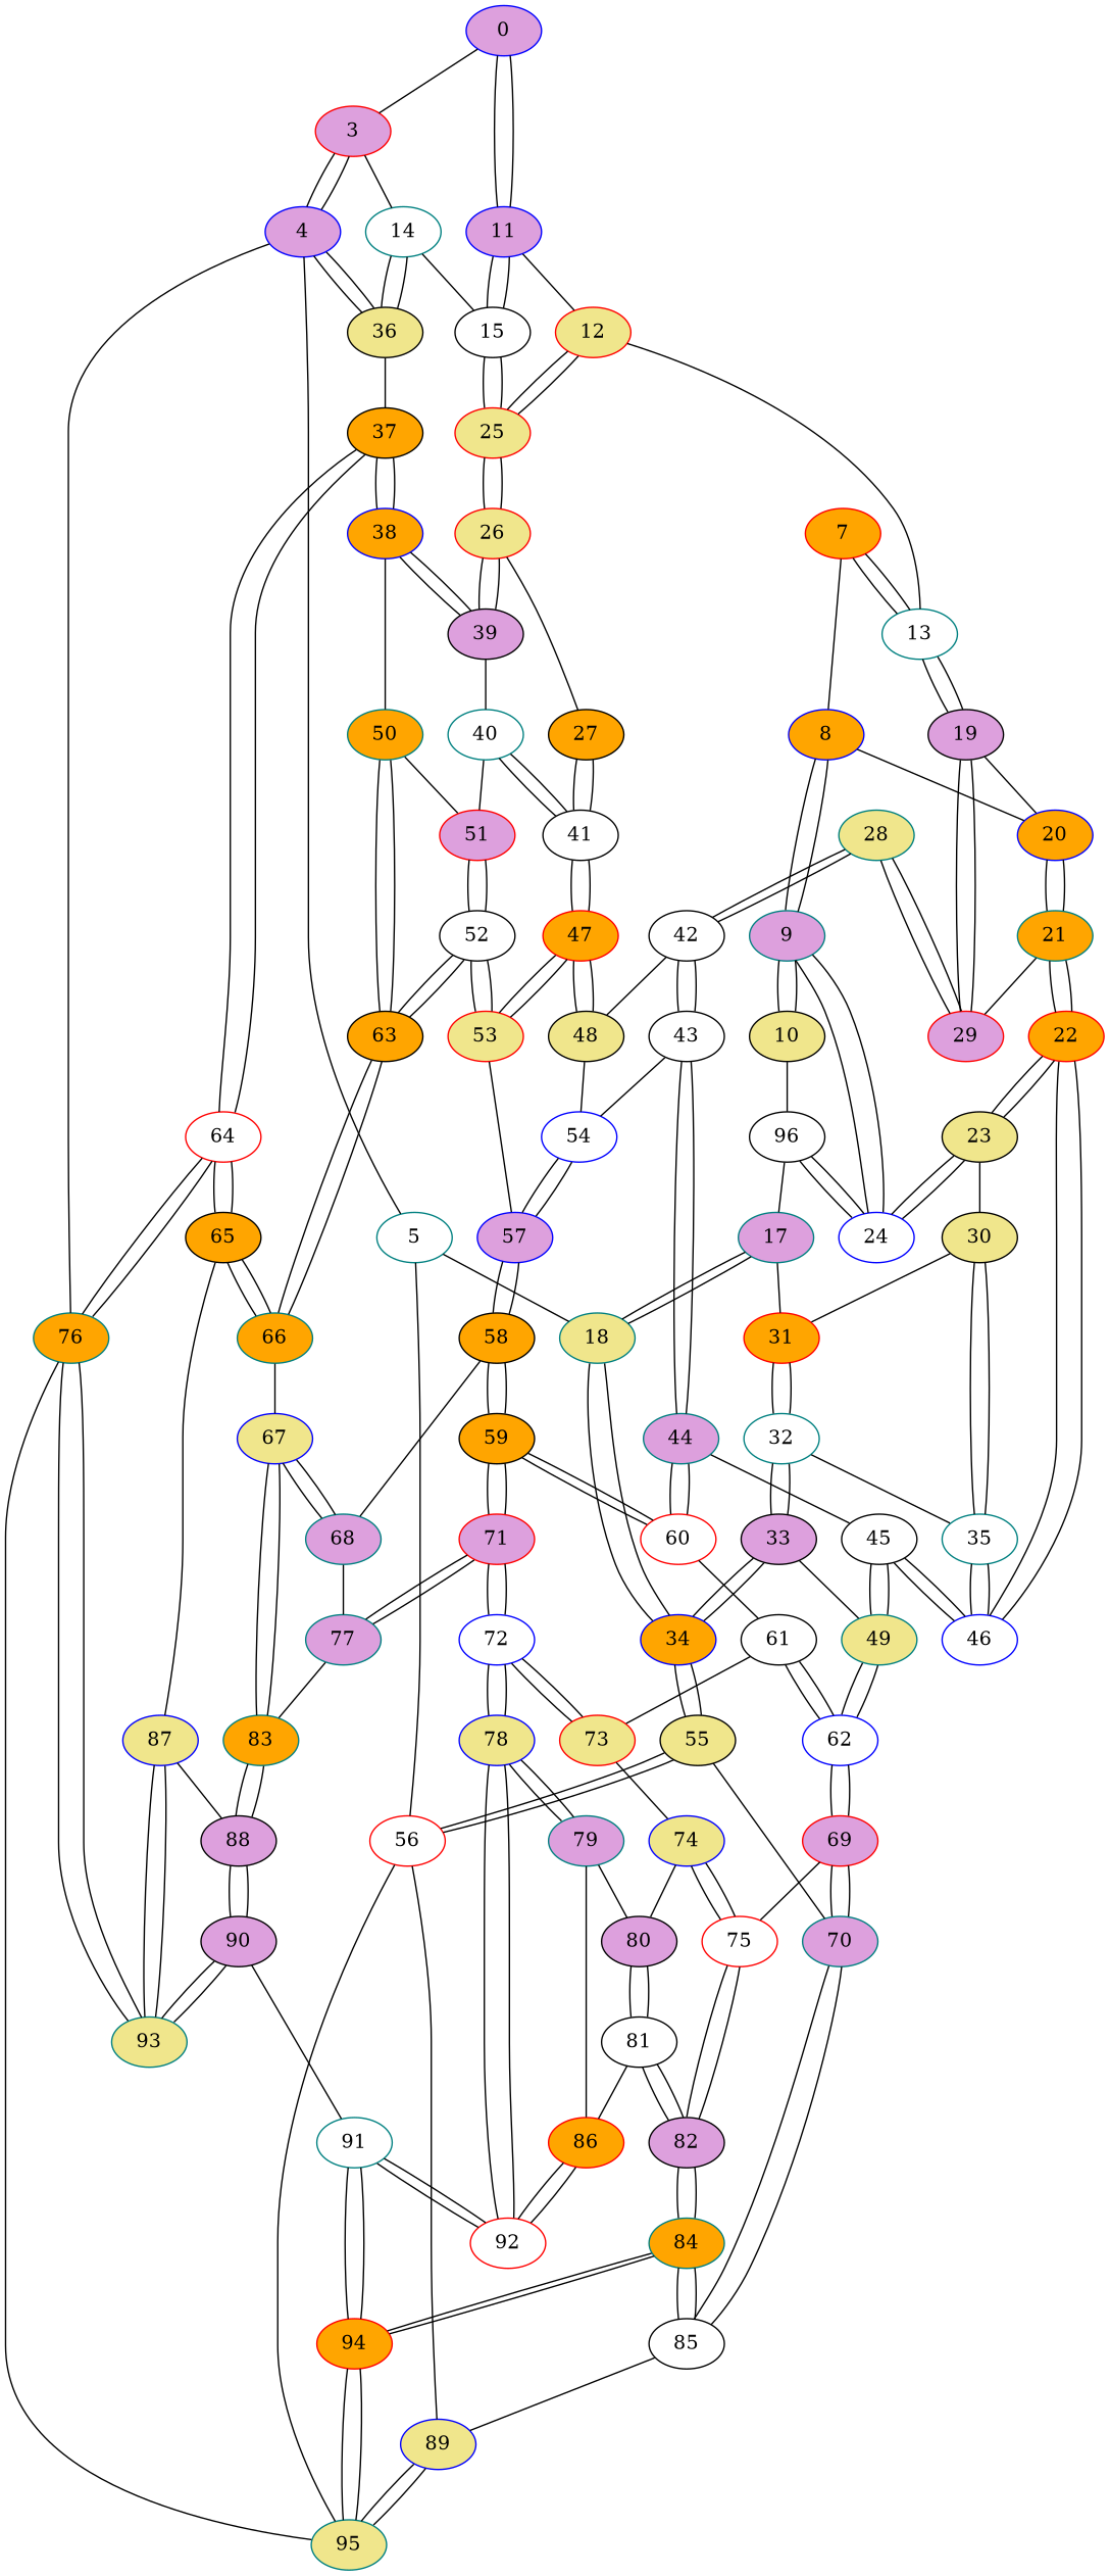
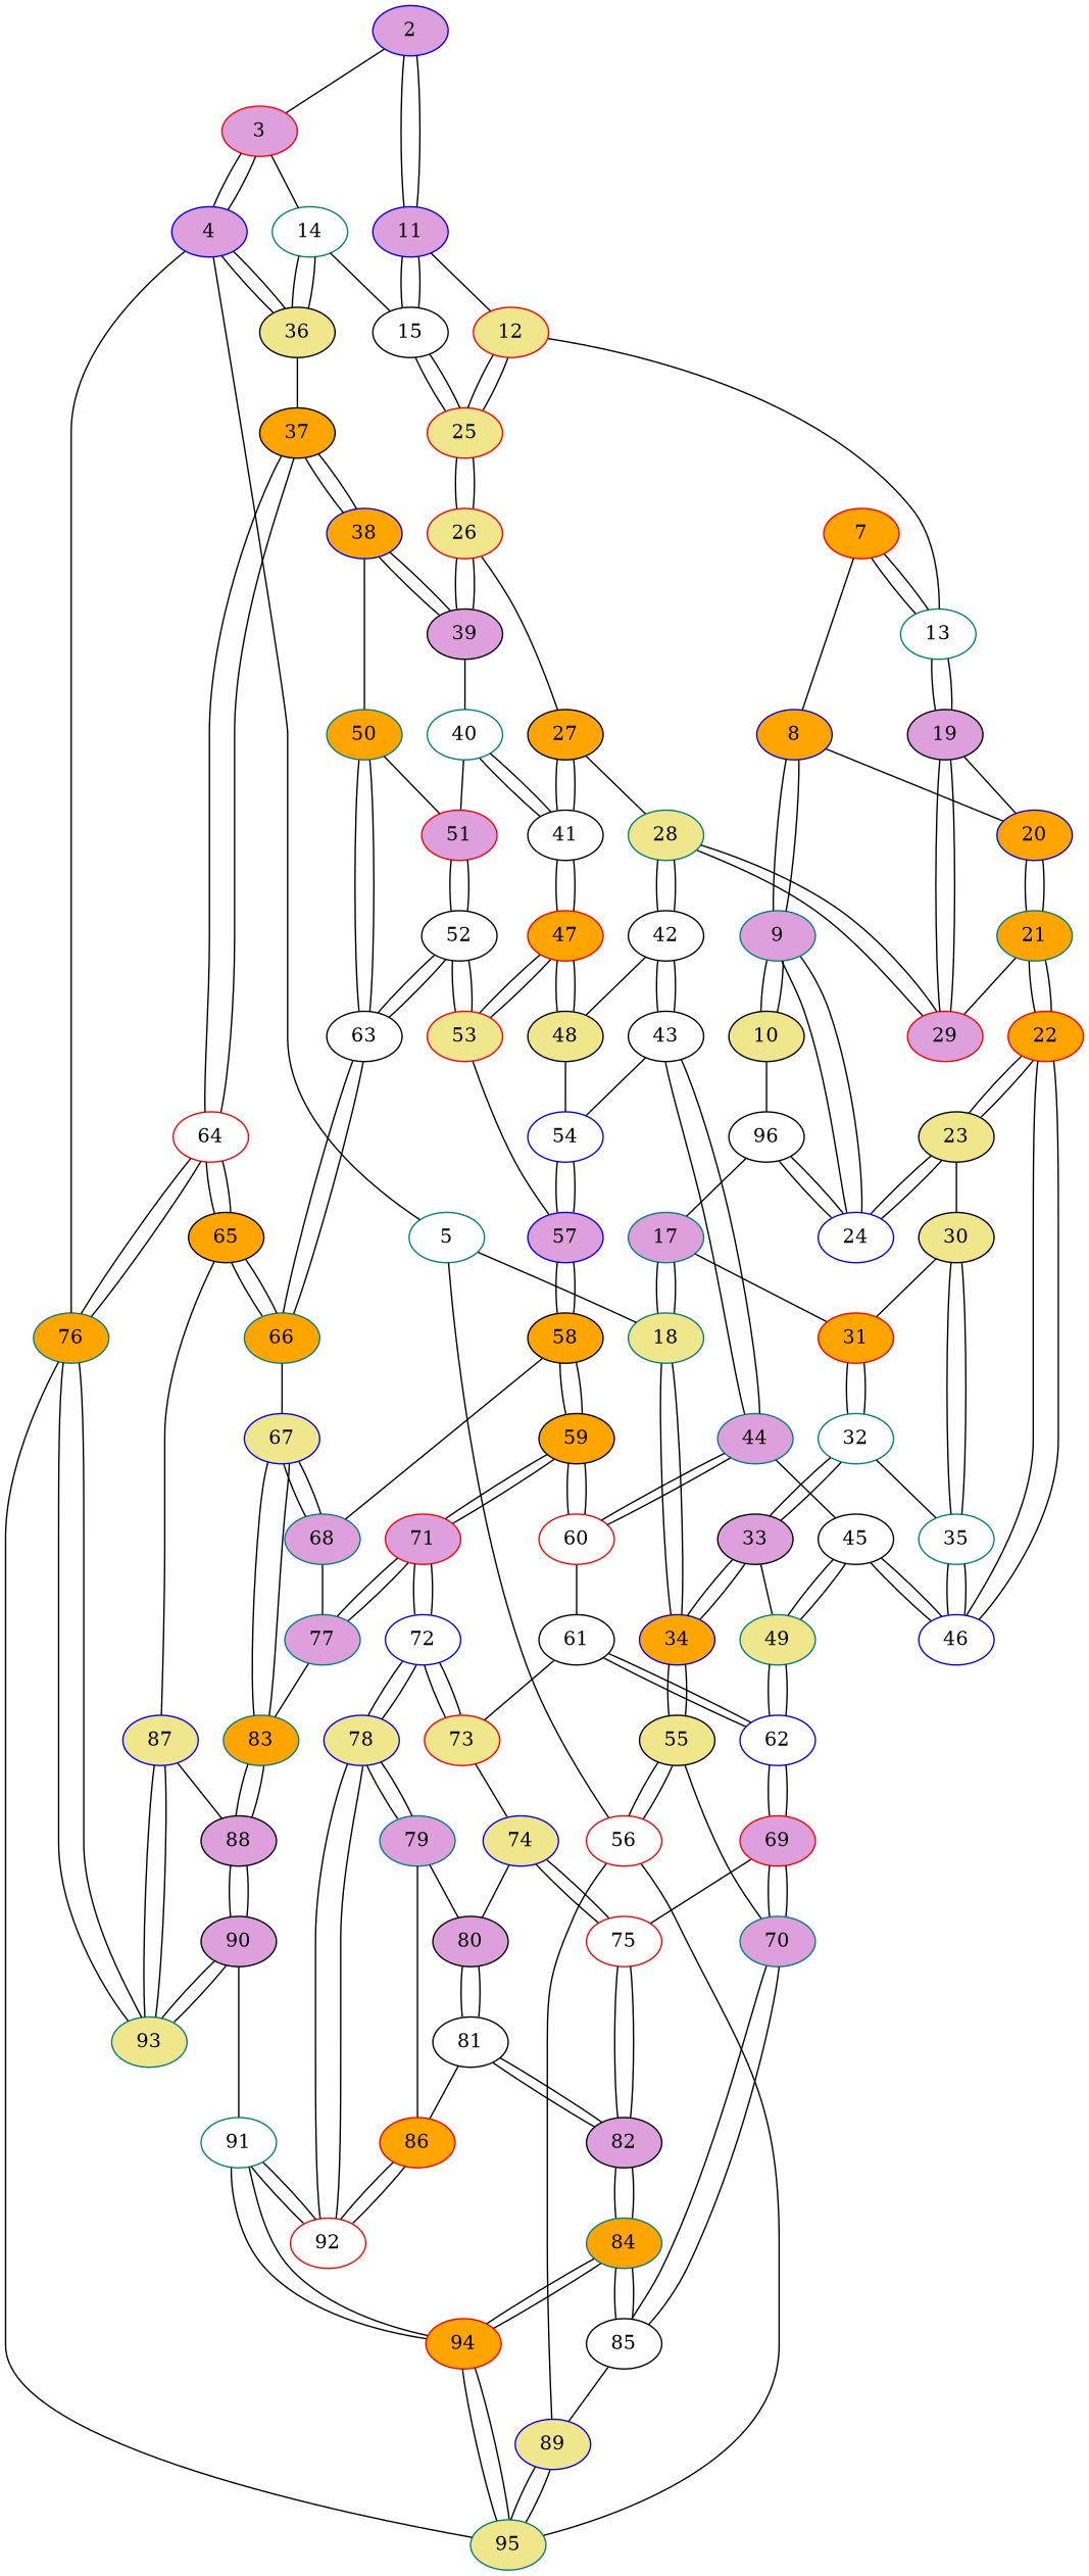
  graph {
    node [color=black fillcolor=white style=filled]
-   2 [color=blue fillcolor=plum label=0]
+   2 [color=blue fillcolor=plum]
    3 [color=red fillcolor=plum]
    11 [color=blue fillcolor=plum]
    7 [color=red fillcolor=orange]
    8 [color=blue fillcolor=orange]
    13 [color=teal]
    4 [color=blue fillcolor=plum]
    14 [color=teal]
    12 [color=red fillcolor=khaki]
    15
    5 [color=teal]
    36 [fillcolor=khaki]
    76 [color=teal fillcolor=orange]
    18 [color=teal fillcolor=khaki]
    56 [color=red]
    37 [fillcolor=orange]
    95 [color=teal fillcolor=khaki]
    93 [color=teal fillcolor=khaki]
    34 [color=blue fillcolor=orange]
    89 [color=blue fillcolor=khaki]
    10 [fillcolor=khaki]
    n22 [label=96]
    9 [color=teal fillcolor=plum]
    20 [color=blue fillcolor=orange]
    19 [fillcolor=plum]
    24 [color=blue]
    21 [color=teal fillcolor=orange]
    17 [color=teal fillcolor=plum]
    25 [color=red fillcolor=khaki]
    26 [color=red fillcolor=khaki]
    29 [color=red fillcolor=plum]
    31 [color=red fillcolor=orange]
    32 [color=teal]
    55 [fillcolor=khaki]
    22 [color=red fillcolor=orange]
    23 [fillcolor=khaki]
    46 [color=blue]
    30 [fillcolor=khaki]
    35 [color=teal]
    27 [fillcolor=orange]
    39 [fillcolor=plum]
    28 [color=teal fillcolor=khaki]
    41
    40 [color=teal]
    42
    47 [color=red fillcolor=orange]
    43
    48 [fillcolor=khaki]
    33 [fillcolor=plum]
    49 [color=teal fillcolor=khaki]
    62 [color=blue]
    70 [color=teal fillcolor=plum]
    38 [color=blue fillcolor=orange]
    64 [color=red]
    50 [color=teal fillcolor=orange]
    65 [fillcolor=orange]
    51 [color=red fillcolor=plum]
-   63 [fillcolor=orange]
+   63
    52
    53 [color=red fillcolor=khaki]
    44 [color=teal fillcolor=plum]
    54 [color=blue]
    45
    60 [color=red]
    57 [color=blue fillcolor=plum]
    61
    69 [color=red fillcolor=plum]
    66 [color=teal fillcolor=orange]
    58 [fillcolor=orange]
    85
    59 [fillcolor=orange]
    68 [color=teal fillcolor=plum]
    71 [color=red fillcolor=plum]
    77 [color=teal fillcolor=plum]
    72 [color=blue]
    73 [color=red fillcolor=khaki]
    74 [color=blue fillcolor=khaki]
    75 [color=red]
    67 [color=blue fillcolor=khaki]
    87 [color=blue fillcolor=khaki]
    88 [fillcolor=plum]
    83 [color=teal fillcolor=orange]
    82 [fillcolor=plum]
    78 [color=blue fillcolor=khaki]
    79 [color=teal fillcolor=plum]
    92 [color=red]
    80 [fillcolor=plum]
    81
    84 [color=teal fillcolor=orange]
    86 [color=red fillcolor=orange]
    94 [color=red fillcolor=orange]
    90 [fillcolor=plum]
    91 [color=teal]
    2 -- 3
    2 -- 11
    2 -- 11
    3 -- 4
    3 -- 4
    3 -- 14
    11 -- 12
    11 -- 15
    11 -- 15
    7 -- 8
    7 -- 13
    7 -- 13
    8 -- 9
    8 -- 9
    8 -- 20
    13 -- 19
    13 -- 19
    4 -- 5
    4 -- 36
    4 -- 36
    4 -- 76
    14 -- 15
    14 -- 36
    14 -- 36
    12 -- 13
    12 -- 25
    12 -- 25
    15 -- 25
    15 -- 25
    5 -- 18
    5 -- 56
    36 -- 37
    76 -- 95
    76 -- 93
    76 -- 93
    18 -- 34
    18 -- 34
    56 -- 95
    56 -- 89
    37 -- 38
    37 -- 38
    37 -- 64
    37 -- 64
    34 -- 55
    34 -- 55
    89 -- 95
    89 -- 95
    10 -- n22
    n22 -- 24
    n22 -- 24
    n22 -- 17
    9 -- 10
    9 -- 10
    9 -- 24
    9 -- 24
    20 -- 21
    20 -- 21
    19 -- 20
    19 -- 29
    19 -- 29
    21 -- 29
    21 -- 22
    21 -- 22
    17 -- 18
    17 -- 18
    17 -- 31
    25 -- 26
    25 -- 26
    26 -- 27
    26 -- 39
    26 -- 39
    31 -- 32
    31 -- 32
    32 -- 35
    32 -- 33
    32 -- 33
    55 -- 56
    55 -- 56
    55 -- 70
    22 -- 23
    22 -- 23
    22 -- 46
    22 -- 46
    23 -- 24
    23 -- 24
    23 -- 30
    30 -- 31
    30 -- 35
    30 -- 35
    35 -- 46
    35 -- 46
+   27 -- 28
    27 -- 41
    27 -- 41
    39 -- 40
    28 -- 29
    28 -- 29
    28 -- 42
    28 -- 42
    41 -- 47
    41 -- 47
    40 -- 41
    40 -- 41
    40 -- 51
    42 -- 43
    42 -- 43
    42 -- 48
    47 -- 48
    47 -- 48
    47 -- 53
    47 -- 53
    43 -- 44
    43 -- 44
    43 -- 54
    48 -- 54
    33 -- 34
    33 -- 34
    33 -- 49
    49 -- 62
    49 -- 62
    62 -- 69
    62 -- 69
    70 -- 85
    70 -- 85
    38 -- 39
    38 -- 39
    38 -- 50
    64 -- 76
    64 -- 76
    64 -- 65
    64 -- 65
    50 -- 51
    50 -- 63
    50 -- 63
    65 -- 66
    65 -- 66
    65 -- 87
    51 -- 52
    51 -- 52
    63 -- 66
    63 -- 66
    52 -- 63
    52 -- 63
    52 -- 53
    52 -- 53
    53 -- 57
    44 -- 45
    44 -- 60
    44 -- 60
    54 -- 57
    54 -- 57
    45 -- 46
    45 -- 46
    45 -- 49
    45 -- 49
    60 -- 61
    57 -- 58
    57 -- 58
    61 -- 62
    61 -- 62
    61 -- 73
    69 -- 70
    69 -- 70
    69 -- 75
    66 -- 67
    58 -- 59
    58 -- 59
    58 -- 68
    85 -- 89
    59 -- 60
    59 -- 60
    59 -- 71
    59 -- 71
    68 -- 77
    71 -- 77
    71 -- 77
    71 -- 72
    71 -- 72
    77 -- 83
    72 -- 73
    72 -- 73
    72 -- 78
    72 -- 78
    73 -- 74
    74 -- 75
    74 -- 75
    74 -- 80
    75 -- 82
    75 -- 82
    67 -- 68
    67 -- 68
    67 -- 83
    67 -- 83
    87 -- 93
    87 -- 93
    87 -- 88
    88 -- 90
    88 -- 90
    83 -- 88
    83 -- 88
    82 -- 84
    82 -- 84
    78 -- 79
    78 -- 79
    78 -- 92
    78 -- 92
    79 -- 80
    79 -- 86
    80 -- 81
    80 -- 81
    81 -- 82
    81 -- 82
    81 -- 86
    84 -- 85
    84 -- 85
    84 -- 94
    84 -- 94
    86 -- 92
    86 -- 92
    94 -- 95
    94 -- 95
    90 -- 93
    90 -- 93
    90 -- 91
    91 -- 92
    91 -- 92
    91 -- 94
    91 -- 94
  }
